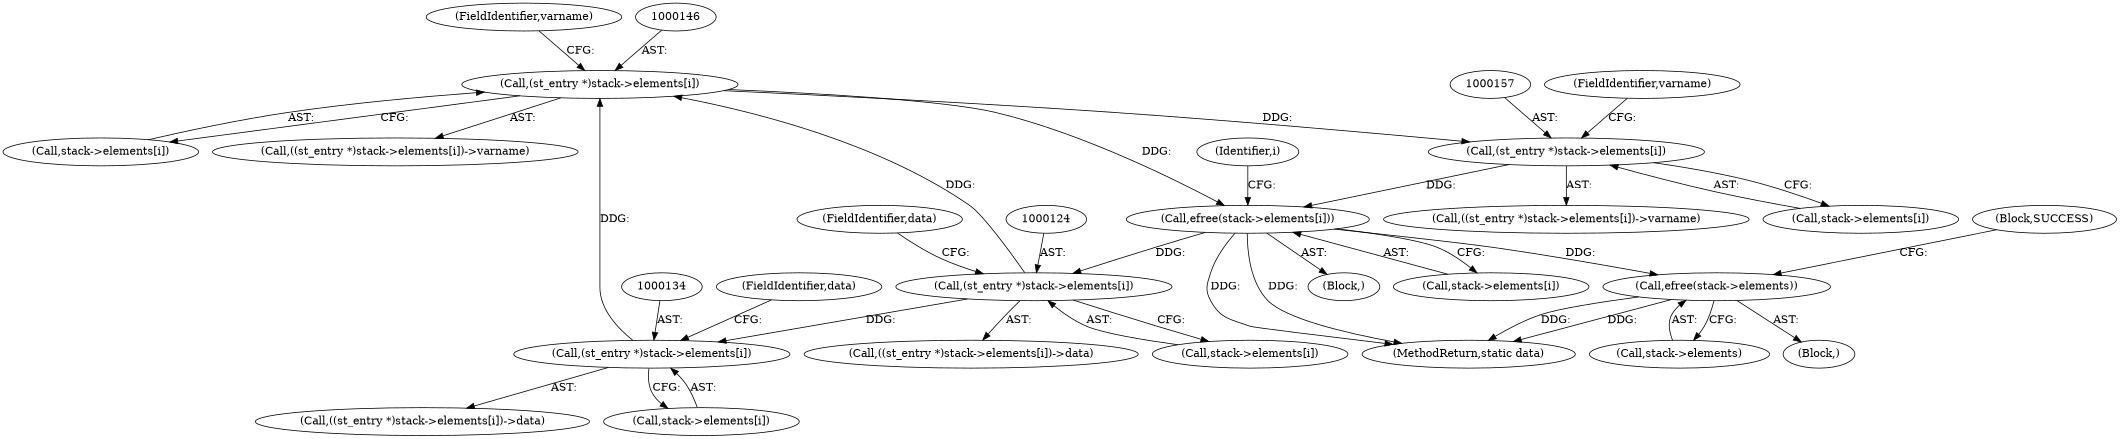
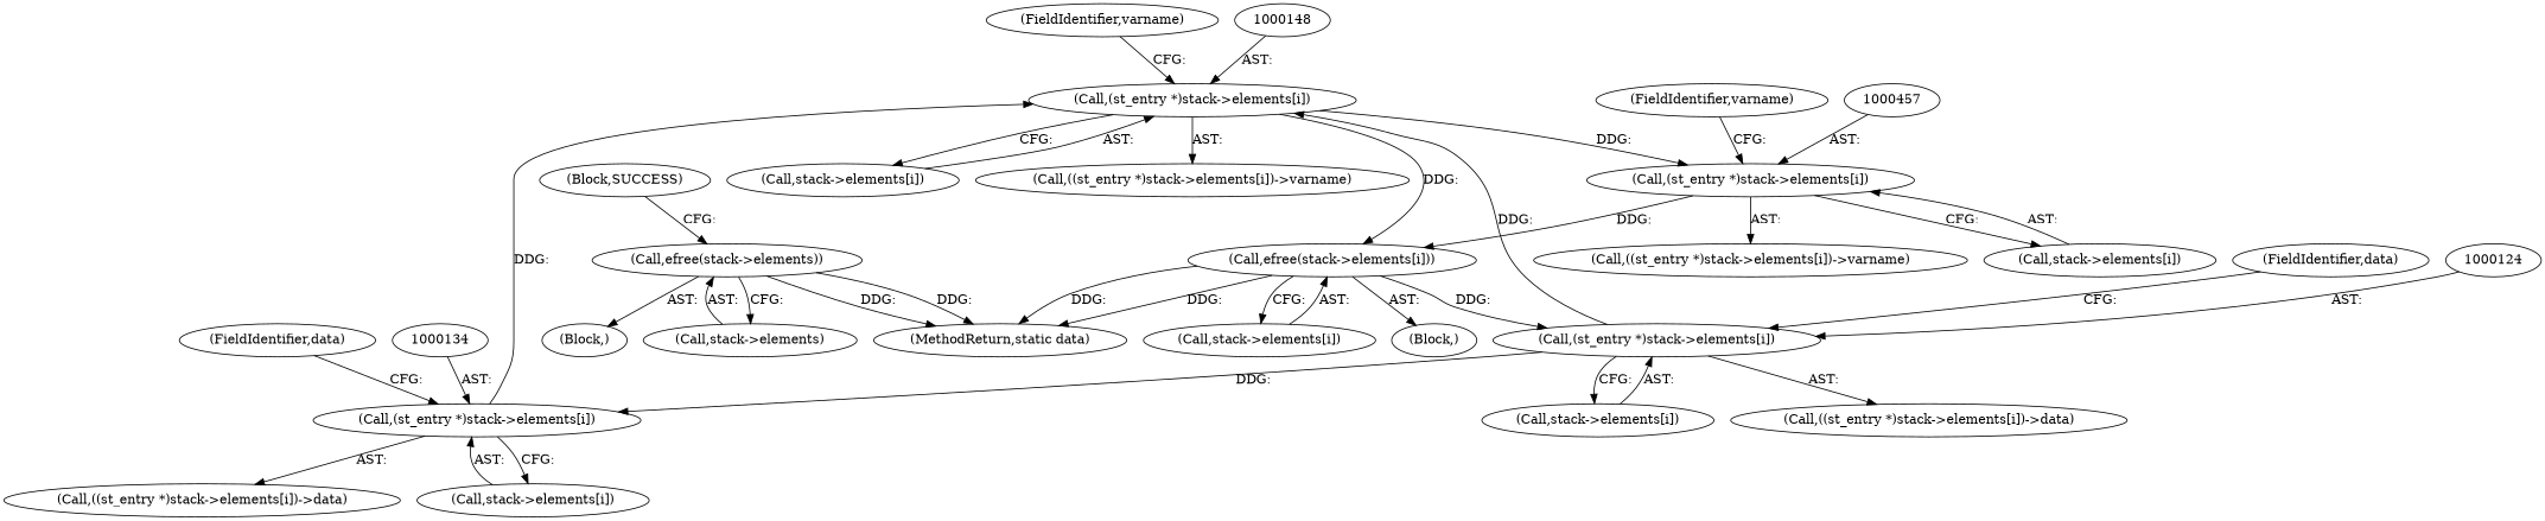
  digraph {
    n1 [label="(Call,(st_entry *)stack->elements[i])"]
    n2 [label="(Call,efree(stack->elements[i]))"]
    n3 [label="(Call,(st_entry *)stack->elements[i])"]
    n4 [label="(Call,stack->elements[i])"]
    n5 [label="(Call,((st_entry *)stack->elements[i])->varname)"]
    n6 [label="(Call,(st_entry *)stack->elements[i])"]
    n7 [label="(Call,efree(stack->elements))"]
    n8 [label="(MethodReturn,static data)"]
    n9 [label="(Call,stack->elements[i])"]
    n10 [label="(Block,)"]
    n11 [label="(Call,((st_entry *)stack->elements[i])->varname)"]
    n12 [label="(Call,stack->elements[i])"]
    n13 [label="(Call,(st_entry *)stack->elements[i])"]
    n14 [label="(Call,((st_entry *)stack->elements[i])->data)"]
    n15 [label="(Call,stack->elements[i])"]
    n16 [label="(Call,((st_entry *)stack->elements[i])->data)"]
    n17 [label="(Call,stack->elements[i])"]
    n18 [label="(Block,)"]
    n19 [label="(Call,stack->elements)"]
    n20 [label="(Block,SUCCESS)"]
    n21 [label="(FieldIdentifier,data)"]
-   n22 [label="(Identifier,i)"]
    n23 [label="(FieldIdentifier,varname)"]
    n24 [label="(FieldIdentifier,varname)"]
    n25 [label="(FieldIdentifier,data)"]
-   1000146
+   1000146 [label=1000148]
    1000124
-   1000157
+   1000157 [label=1000457]
    n29 [label=1000134]
    n1 -> n2 [label="DDG: "]
    n1 -> n3 [label="DDG: "]
    n1 -> n4 [label="CFG: "]
    n1 -> n5 [label="AST: "]
    n2 -> n6 [label="DDG: "]
-   n2 -> n7 [label="DDG: "]
    n2 -> n8 [label="DDG: "]
    n2 -> n8 [label="DDG: "]
    n2 -> n9 [label="CFG: "]
    n2 -> n10 [label="AST: "]
    n3 -> n2 [label="DDG: "]
    n3 -> n11 [label="AST: "]
    n3 -> n12 [label="CFG: "]
    n4 -> n1 [label="AST: "]
    n6 -> n1 [label="DDG: "]
    n6 -> n13 [label="DDG: "]
    n6 -> n14 [label="AST: "]
    n6 -> n15 [label="CFG: "]
    n7 -> n8 [label="DDG: "]
    n7 -> n8 [label="DDG: "]
    n7 -> n18 [label="AST: "]
    n7 -> n19 [label="CFG: "]
    n9 -> n2 [label="AST: "]
    n12 -> n3 [label="AST: "]
    n13 -> n1 [label="DDG: "]
    n13 -> n16 [label="AST: "]
    n13 -> n17 [label="CFG: "]
    n15 -> n6 [label="AST: "]
    n17 -> n13 [label="AST: "]
    n19 -> n7 [label="AST: "]
    n20 -> n7 [label="CFG: "]
    n21 -> n13 [label="CFG: "]
-   n22 -> n2 [label="CFG: "]
    n23 -> n3 [label="CFG: "]
    n24 -> n1 [label="CFG: "]
    n25 -> n6 [label="CFG: "]
    1000146 -> n1 [label="AST: "]
    1000124 -> n6 [label="AST: "]
    1000157 -> n3 [label="AST: "]
    n29 -> n13 [label="AST: "]
  }
